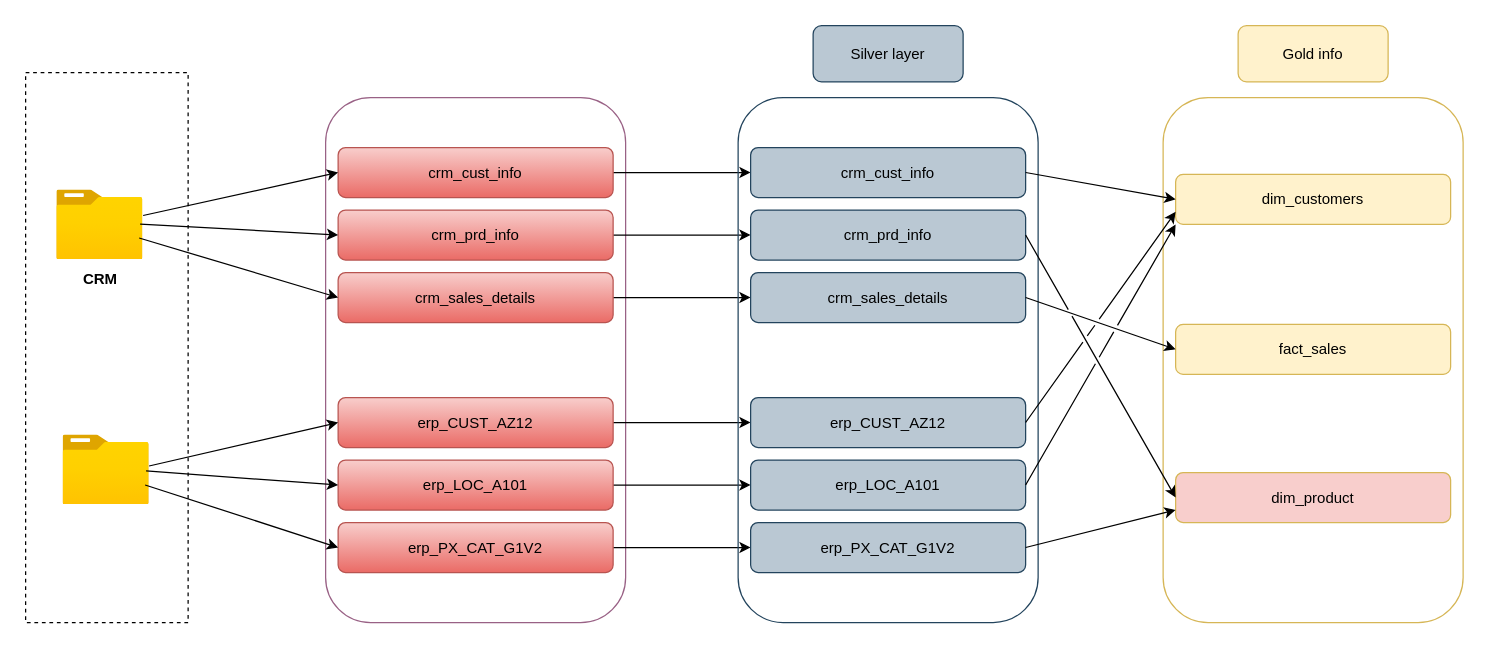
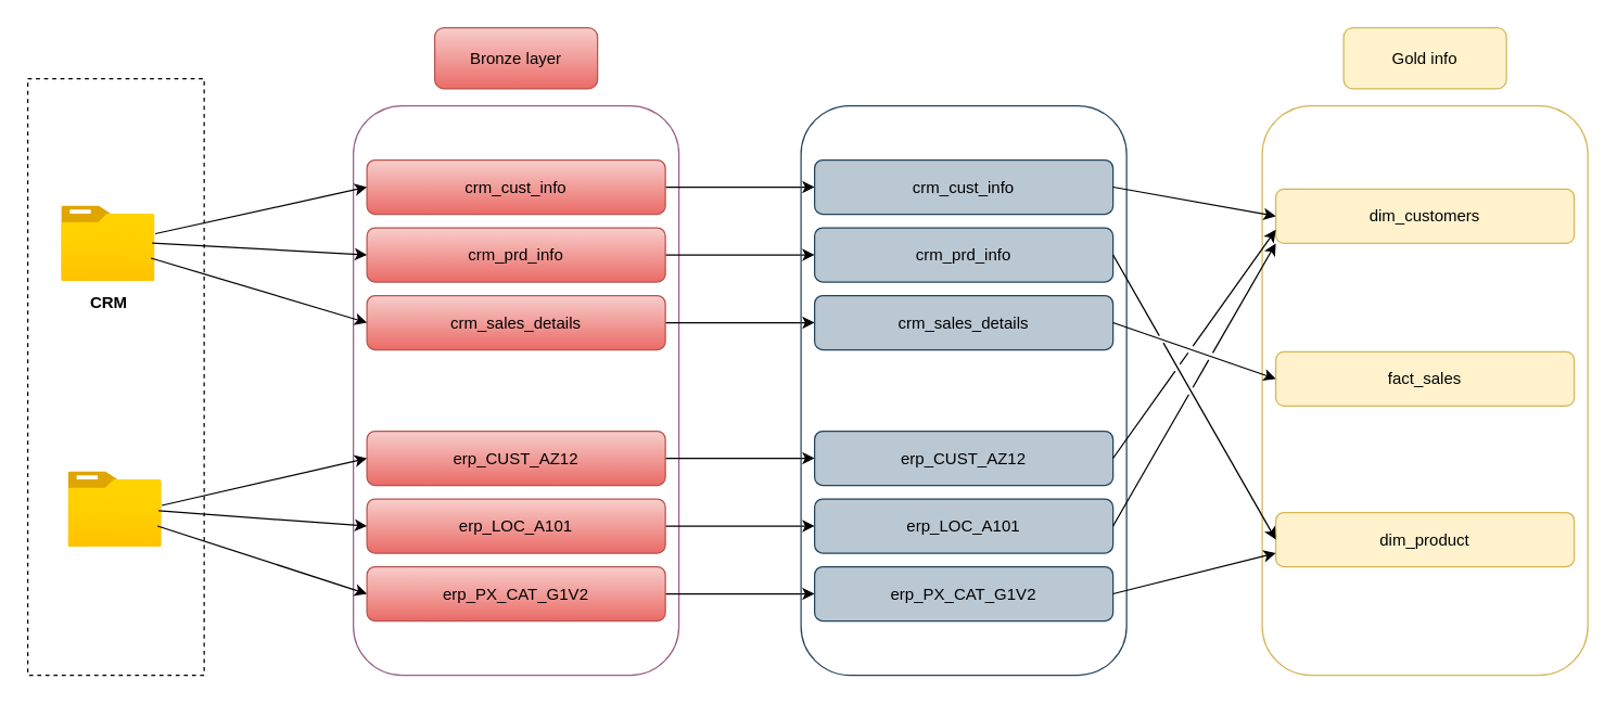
  <mxCell id="0" />
  <mxCell id="1" parent="0" />
  <mxCell id="2" value="" style="rounded=0;whiteSpace=wrap;html=1;fillColor=none;dashed=1;" parent="1" vertex="1"><mxGeometry x="20" y="57.5" width="130" height="440" as="geometry" /></mxCell>
  <mxCell id="3" value="" style="image;aspect=fixed;html=1;points=[];align=center;fontSize=12;image=img/lib/azure2/general/Folder_Blank.svg;" parent="1" vertex="1"><mxGeometry x="45" y="151.5" width="69" height="56.0" as="geometry" /></mxCell>
  <mxCell id="4" value="" style="image;aspect=fixed;html=1;points=[];align=center;fontSize=12;image=img/lib/azure2/general/Folder_Blank.svg;" parent="1" vertex="1"><mxGeometry x="50" y="347.5" width="69" height="56.0" as="geometry" /></mxCell>
  <mxCell id="5" value="&lt;b&gt;CRM&lt;/b&gt;" style="text;html=1;align=center;verticalAlign=middle;whiteSpace=wrap;rounded=0;" parent="1" vertex="1"><mxGeometry x="50" y="207.5" width="60" height="30" as="geometry" /></mxCell>
+ <mxCell id="6" value="Bronze layer" style="rounded=1;whiteSpace=wrap;html=1;fillColor=#f8cecc;gradientColor=#ea6b66;strokeColor=#b85450;" parent="1" vertex="1"><mxGeometry x="320" y="20" width="120" height="45" as="geometry" /></mxCell>
  <mxCell id="7" value="" style="rounded=1;whiteSpace=wrap;html=1;fillColor=none;gradientColor=#d5739d;strokeColor=#996185;" parent="1" vertex="1"><mxGeometry x="260" y="77.5" width="240" height="420" as="geometry" /></mxCell>
  <mxCell id="8" style="edgeStyle=orthogonalEdgeStyle;rounded=0;orthogonalLoop=1;jettySize=auto;html=1;exitX=1;exitY=0.5;exitDx=0;exitDy=0;entryX=0;entryY=0.5;entryDx=0;entryDy=0;" parent="1" source="9" target="28" edge="1"><mxGeometry relative="1" as="geometry" /></mxCell>
  <mxCell id="9" value="crm_cust_info" style="rounded=1;whiteSpace=wrap;html=1;fillColor=#f8cecc;strokeColor=#b85450;gradientColor=#ea6b66;" parent="1" vertex="1"><mxGeometry x="270" y="117.5" width="220" height="40" as="geometry" /></mxCell>
  <mxCell id="10" style="edgeStyle=orthogonalEdgeStyle;rounded=0;orthogonalLoop=1;jettySize=auto;html=1;exitX=1;exitY=0.5;exitDx=0;exitDy=0;entryX=0;entryY=0.5;entryDx=0;entryDy=0;" parent="1" source="11" target="29" edge="1"><mxGeometry relative="1" as="geometry" /></mxCell>
  <mxCell id="11" value="crm_prd_info" style="rounded=1;whiteSpace=wrap;html=1;fillColor=#f8cecc;gradientColor=#ea6b66;strokeColor=#b85450;" parent="1" vertex="1"><mxGeometry x="270" y="167.5" width="220" height="40" as="geometry" /></mxCell>
  <mxCell id="12" style="edgeStyle=orthogonalEdgeStyle;rounded=0;orthogonalLoop=1;jettySize=auto;html=1;exitX=1;exitY=0.5;exitDx=0;exitDy=0;entryX=0;entryY=0.5;entryDx=0;entryDy=0;" parent="1" source="13" target="30" edge="1"><mxGeometry relative="1" as="geometry" /></mxCell>
  <mxCell id="13" value="crm_sales_details" style="rounded=1;whiteSpace=wrap;html=1;fillColor=#f8cecc;gradientColor=#ea6b66;strokeColor=#b85450;" parent="1" vertex="1"><mxGeometry x="270" y="217.5" width="220" height="40" as="geometry" /></mxCell>
  <mxCell id="14" style="edgeStyle=orthogonalEdgeStyle;rounded=0;orthogonalLoop=1;jettySize=auto;html=1;exitX=1;exitY=0.5;exitDx=0;exitDy=0;" parent="1" source="15" target="31" edge="1"><mxGeometry relative="1" as="geometry" /></mxCell>
  <mxCell id="15" value="erp_CUST_AZ12" style="rounded=1;whiteSpace=wrap;html=1;fillColor=#f8cecc;gradientColor=#ea6b66;strokeColor=#b85450;" parent="1" vertex="1"><mxGeometry x="270" y="317.5" width="220" height="40" as="geometry" /></mxCell>
  <mxCell id="16" style="edgeStyle=orthogonalEdgeStyle;rounded=0;orthogonalLoop=1;jettySize=auto;html=1;exitX=1;exitY=0.5;exitDx=0;exitDy=0;" parent="1" source="17" target="32" edge="1"><mxGeometry relative="1" as="geometry" /></mxCell>
  <mxCell id="17" value="erp_PX_CAT_G1V2" style="rounded=1;whiteSpace=wrap;html=1;fillColor=#f8cecc;gradientColor=#ea6b66;strokeColor=#b85450;" parent="1" vertex="1"><mxGeometry x="270" y="417.5" width="220" height="40" as="geometry" /></mxCell>
  <mxCell id="18" style="edgeStyle=orthogonalEdgeStyle;rounded=0;orthogonalLoop=1;jettySize=auto;html=1;exitX=1;exitY=0.5;exitDx=0;exitDy=0;" parent="1" source="19" target="33" edge="1"><mxGeometry relative="1" as="geometry" /></mxCell>
  <mxCell id="19" value="erp_LOC_A101" style="rounded=1;whiteSpace=wrap;html=1;fillColor=#f8cecc;gradientColor=#ea6b66;strokeColor=#b85450;" parent="1" vertex="1"><mxGeometry x="270" y="367.5" width="220" height="40" as="geometry" /></mxCell>
  <mxCell id="20" value="" style="endArrow=classic;html=1;rounded=0;entryX=0;entryY=0.5;entryDx=0;entryDy=0;" parent="1" source="3" target="9" edge="1"><mxGeometry width="50" height="50" relative="1" as="geometry"><mxPoint x="410" y="297.5" as="sourcePoint" /><mxPoint x="460" y="247.5" as="targetPoint" /></mxGeometry></mxCell>
  <mxCell id="21" value="" style="endArrow=classic;html=1;rounded=0;exitX=0.965;exitY=0.486;exitDx=0;exitDy=0;exitPerimeter=0;entryX=0;entryY=0.5;entryDx=0;entryDy=0;" parent="1" source="3" target="11" edge="1"><mxGeometry width="50" height="50" relative="1" as="geometry"><mxPoint x="410" y="297.5" as="sourcePoint" /><mxPoint x="460" y="247.5" as="targetPoint" /></mxGeometry></mxCell>
  <mxCell id="22" value="" style="endArrow=classic;html=1;rounded=0;exitX=0.954;exitY=0.686;exitDx=0;exitDy=0;exitPerimeter=0;entryX=0;entryY=0.5;entryDx=0;entryDy=0;" parent="1" source="3" target="13" edge="1"><mxGeometry width="50" height="50" relative="1" as="geometry"><mxPoint x="410" y="297.5" as="sourcePoint" /><mxPoint x="460" y="247.5" as="targetPoint" /></mxGeometry></mxCell>
  <mxCell id="23" value="" style="endArrow=classic;html=1;rounded=0;exitX=0.962;exitY=0.514;exitDx=0;exitDy=0;exitPerimeter=0;entryX=0;entryY=0.5;entryDx=0;entryDy=0;" parent="1" source="4" target="19" edge="1"><mxGeometry width="50" height="50" relative="1" as="geometry"><mxPoint x="410" y="297.5" as="sourcePoint" /><mxPoint x="460" y="247.5" as="targetPoint" /></mxGeometry></mxCell>
  <mxCell id="24" value="" style="endArrow=classic;html=1;rounded=0;exitX=0.997;exitY=0.443;exitDx=0;exitDy=0;exitPerimeter=0;entryX=0;entryY=0.5;entryDx=0;entryDy=0;" parent="1" source="4" target="15" edge="1"><mxGeometry width="50" height="50" relative="1" as="geometry"><mxPoint x="410" y="297.5" as="sourcePoint" /><mxPoint x="460" y="247.5" as="targetPoint" /></mxGeometry></mxCell>
  <mxCell id="25" value="" style="endArrow=classic;html=1;rounded=0;exitX=0.951;exitY=0.714;exitDx=0;exitDy=0;exitPerimeter=0;entryX=0;entryY=0.5;entryDx=0;entryDy=0;" parent="1" source="4" target="17" edge="1"><mxGeometry width="50" height="50" relative="1" as="geometry"><mxPoint x="410" y="297.5" as="sourcePoint" /><mxPoint x="460" y="247.5" as="targetPoint" /></mxGeometry></mxCell>
- <mxCell id="26" value="Silver layer" style="rounded=1;whiteSpace=wrap;html=1;fillColor=#bac8d3;strokeColor=#23445d;" parent="1" vertex="1"><mxGeometry x="650" y="20" width="120" height="45" as="geometry" /></mxCell>
  <mxCell id="27" value="" style="rounded=1;whiteSpace=wrap;html=1;fillColor=none;strokeColor=#23445d;" parent="1" vertex="1"><mxGeometry x="590" y="77.5" width="240" height="420" as="geometry" /></mxCell>
  <mxCell id="28" value="crm_cust_info" style="rounded=1;whiteSpace=wrap;html=1;fillColor=#bac8d3;strokeColor=#23445d;" parent="1" vertex="1"><mxGeometry x="600" y="117.5" width="220" height="40" as="geometry" /></mxCell>
  <mxCell id="29" value="crm_prd_info" style="rounded=1;whiteSpace=wrap;html=1;fillColor=#bac8d3;strokeColor=#23445d;" parent="1" vertex="1"><mxGeometry x="600" y="167.5" width="220" height="40" as="geometry" /></mxCell>
  <mxCell id="30" value="crm_sales_details" style="rounded=1;whiteSpace=wrap;html=1;fillColor=#bac8d3;strokeColor=#23445d;" parent="1" vertex="1"><mxGeometry x="600" y="217.5" width="220" height="40" as="geometry" /></mxCell>
  <mxCell id="31" value="erp_CUST_AZ12" style="rounded=1;whiteSpace=wrap;html=1;fillColor=#bac8d3;strokeColor=#23445d;" parent="1" vertex="1"><mxGeometry x="600" y="317.5" width="220" height="40" as="geometry" /></mxCell>
  <mxCell id="32" value="erp_PX_CAT_G1V2" style="rounded=1;whiteSpace=wrap;html=1;fillColor=#bac8d3;strokeColor=#23445d;" parent="1" vertex="1"><mxGeometry x="600" y="417.5" width="220" height="40" as="geometry" /></mxCell>
  <mxCell id="33" value="erp_LOC_A101" style="rounded=1;whiteSpace=wrap;html=1;fillColor=#bac8d3;strokeColor=#23445d;" parent="1" vertex="1"><mxGeometry x="600" y="367.5" width="220" height="40" as="geometry" /></mxCell>
  <mxCell id="34" value="Gold info" style="rounded=1;whiteSpace=wrap;html=1;fillColor=#fff2cc;strokeColor=#d6b656;" vertex="1" parent="1"><mxGeometry x="990" y="20" width="120" height="45" as="geometry" /></mxCell>
  <mxCell id="35" value="" style="rounded=1;whiteSpace=wrap;html=1;fillColor=none;strokeColor=#d6b656;" vertex="1" parent="1"><mxGeometry x="930" y="77.5" width="240" height="420" as="geometry" /></mxCell>
  <mxCell id="36" value="fact_sales" style="rounded=1;whiteSpace=wrap;html=1;fillColor=#fff2cc;strokeColor=#d6b656;" vertex="1" parent="1"><mxGeometry x="940" y="259" width="220" height="40" as="geometry" /></mxCell>
  <mxCell id="37" value="dim_customers" style="rounded=1;whiteSpace=wrap;html=1;fillColor=#fff2cc;strokeColor=#d6b656;" vertex="1" parent="1"><mxGeometry x="940" y="139" width="220" height="40" as="geometry" /></mxCell>
- <mxCell id="38" value="dim_product" style="rounded=1;whiteSpace=wrap;html=1;fillColor=#f8cecc;strokeColor=#d6b656;" vertex="1" parent="1"><mxGeometry x="940" y="377.5" width="220" height="40" as="geometry" /></mxCell>
+ <mxCell id="38" value="dim_product" style="rounded=1;whiteSpace=wrap;html=1;fillColor=#fff2cc;strokeColor=#d6b656;" vertex="1" parent="1"><mxGeometry x="940" y="377.5" width="220" height="40" as="geometry" /></mxCell>
  <mxCell id="39" value="" style="endArrow=classic;html=1;rounded=0;entryX=0;entryY=0.5;entryDx=0;entryDy=0;exitX=1;exitY=0.5;exitDx=0;exitDy=0;jumpStyle=gap;" edge="1" parent="1" source="30" target="36"><mxGeometry width="50" height="50" relative="1" as="geometry"><mxPoint x="850" y="369" as="sourcePoint" /><mxPoint x="900" y="319" as="targetPoint" /></mxGeometry></mxCell>
  <mxCell id="40" value="" style="endArrow=classic;html=1;rounded=0;entryX=0;entryY=0.5;entryDx=0;entryDy=0;exitX=1;exitY=0.5;exitDx=0;exitDy=0;jumpStyle=gap;" edge="1" parent="1" source="28" target="37"><mxGeometry width="50" height="50" relative="1" as="geometry"><mxPoint x="850" y="369" as="sourcePoint" /><mxPoint x="900" y="319" as="targetPoint" /></mxGeometry></mxCell>
  <mxCell id="41" value="" style="endArrow=classic;html=1;rounded=0;exitX=1;exitY=0.5;exitDx=0;exitDy=0;entryX=0;entryY=0.5;entryDx=0;entryDy=0;jumpStyle=gap;" edge="1" parent="1" source="29" target="38"><mxGeometry width="50" height="50" relative="1" as="geometry"><mxPoint x="860" y="379" as="sourcePoint" /><mxPoint x="910" y="329" as="targetPoint" /></mxGeometry></mxCell>
  <mxCell id="42" value="" style="endArrow=classic;html=1;rounded=0;exitX=1;exitY=0.5;exitDx=0;exitDy=0;entryX=0;entryY=0.75;entryDx=0;entryDy=0;jumpStyle=gap;" edge="1" parent="1" source="31" target="37"><mxGeometry width="50" height="50" relative="1" as="geometry"><mxPoint x="870" y="389" as="sourcePoint" /><mxPoint x="920" y="339" as="targetPoint" /></mxGeometry></mxCell>
  <mxCell id="43" value="" style="endArrow=classic;html=1;rounded=0;exitX=1;exitY=0.5;exitDx=0;exitDy=0;entryX=0;entryY=1;entryDx=0;entryDy=0;jumpStyle=gap;" edge="1" parent="1" source="33" target="37"><mxGeometry width="50" height="50" relative="1" as="geometry"><mxPoint x="880" y="399" as="sourcePoint" /><mxPoint x="930" y="349" as="targetPoint" /></mxGeometry></mxCell>
  <mxCell id="44" value="" style="endArrow=classic;html=1;rounded=0;exitX=1;exitY=0.5;exitDx=0;exitDy=0;entryX=0;entryY=0.75;entryDx=0;entryDy=0;jumpStyle=gap;" edge="1" parent="1" source="32" target="38"><mxGeometry width="50" height="50" relative="1" as="geometry"><mxPoint x="890" y="409" as="sourcePoint" /><mxPoint x="940" y="359" as="targetPoint" /></mxGeometry></mxCell>
